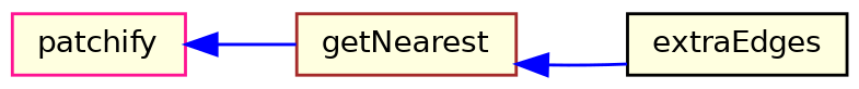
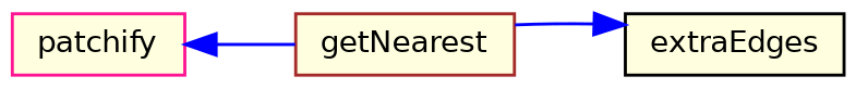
  digraph {
    rankdir=LR
    node [fillcolor=lightyellow fontname=Helvetica fontsize=10 shape=record style=filled]
    edge [color=blue dir=back fontname=Helvetica fontsize=10 labelfontname=Helvetica labelfontsize=10 style=solid]
    n1 [color=deeppink fontcolor=black height=0.2 label=patchify width=0.4]
    n2 [color=brown height=0.2 label=getNearest width=0.4]
    n3 [color=black height=0.2 label=extraEdges width=0.4]
    n1 -> n2
-   n2 -> n3
+   n3 -> n2
  }
